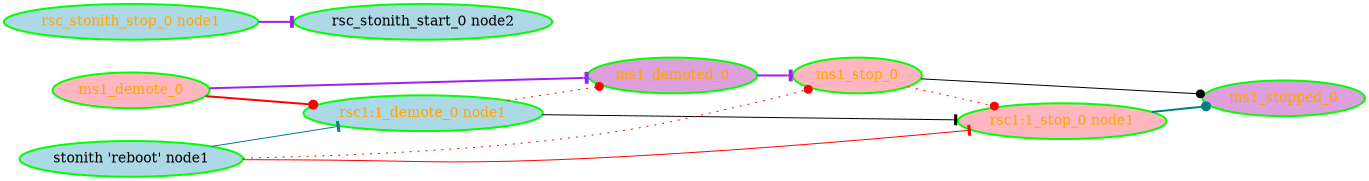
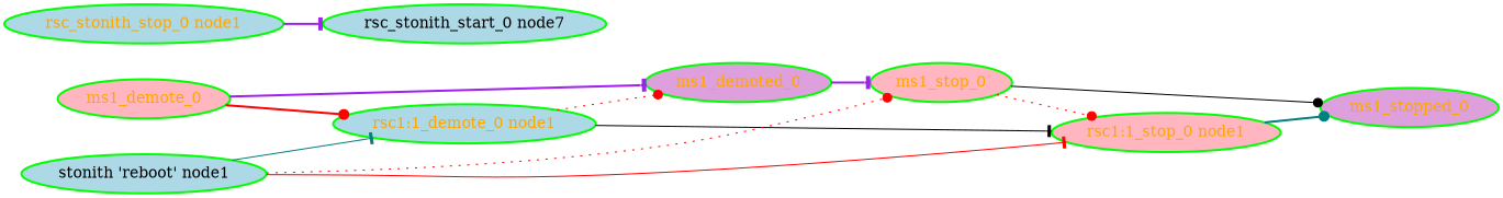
  digraph {
    rankdir=LR
    node [color=green fontcolor=orange style="bold,filled" fillcolor=lightblue]
    edge [style=bold color=red arrowhead=tee]
    ms1_demote_0 [fillcolor=lightpink]
    ms1_demoted_0 [fillcolor=plum]
    "rsc1:1_demote_0 node1"
    ms1_stop_0 [fillcolor=lightpink]
    "rsc1:1_stop_0 node1" [fillcolor=lightpink]
    ms1_stopped_0 [fillcolor=plum]
-   "rsc_stonith_start_0 node2" [fontcolor=black]
+   "rsc_stonith_start_0 node2" [fontcolor=black label="rsc_stonith_start_0 node7"]
    "rsc_stonith_stop_0 node1"
    "stonith 'reboot' node1" [fontcolor=black]
    ms1_demote_0 -> ms1_demoted_0 [color=purple]
    ms1_demote_0 -> "rsc1:1_demote_0 node1" [arrowhead=dot]
    ms1_demoted_0 -> ms1_stop_0 [color=purple]
    "rsc1:1_demote_0 node1" -> ms1_demoted_0 [style=dotted arrowhead=dot]
    "rsc1:1_demote_0 node1" -> "rsc1:1_stop_0 node1" [style=solid color=black]
    ms1_stop_0 -> "rsc1:1_stop_0 node1" [style=dotted arrowhead=dot]
    ms1_stop_0 -> ms1_stopped_0 [style=solid color=black arrowhead=dot]
    "rsc1:1_stop_0 node1" -> ms1_stopped_0 [color=teal arrowhead=dot]
    "rsc_stonith_stop_0 node1" -> "rsc_stonith_start_0 node2" [color=purple]
    "stonith 'reboot' node1" -> "rsc1:1_demote_0 node1" [style=solid color=teal]
    "stonith 'reboot' node1" -> ms1_stop_0 [style=dotted arrowhead=dot]
    "stonith 'reboot' node1" -> "rsc1:1_stop_0 node1" [style=solid]
  }
